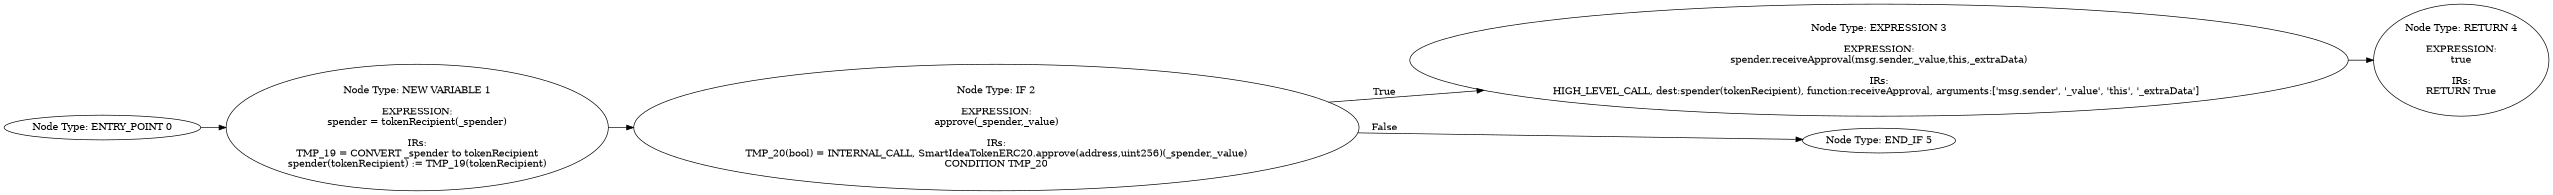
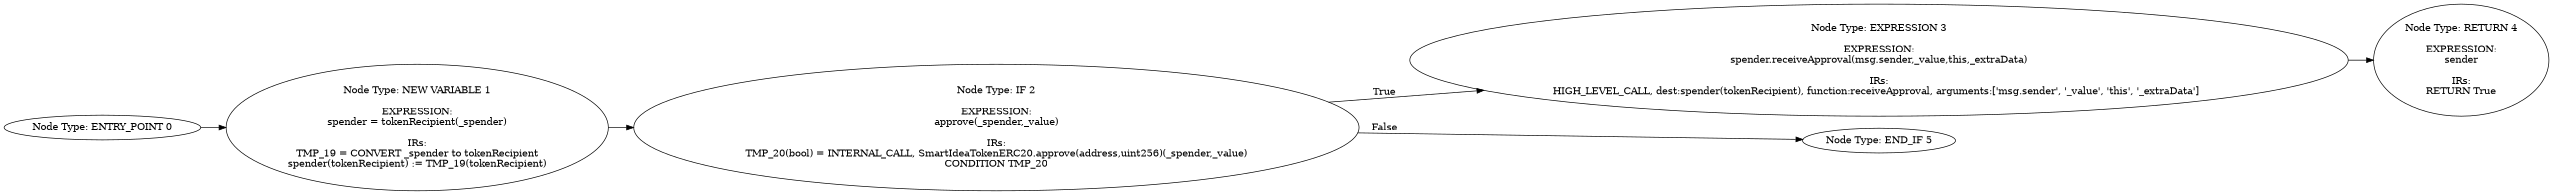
  digraph {
    rankdir=LR
    n1 [label="Node Type: ENTRY_POINT 0\n"]
    n2 [label="Node Type: NEW VARIABLE 1\n\nEXPRESSION:\nspender = tokenRecipient(_spender)\n\nIRs:\nTMP_19 = CONVERT _spender to tokenRecipient\nspender(tokenRecipient) := TMP_19(tokenRecipient)"]
    n3 [label="Node Type: IF 2\n\nEXPRESSION:\napprove(_spender,_value)\n\nIRs:\nTMP_20(bool) = INTERNAL_CALL, SmartIdeaTokenERC20.approve(address,uint256)(_spender,_value)\nCONDITION TMP_20"]
    n4 [label="Node Type: EXPRESSION 3\n\nEXPRESSION:\nspender.receiveApproval(msg.sender,_value,this,_extraData)\n\nIRs:\nHIGH_LEVEL_CALL, dest:spender(tokenRecipient), function:receiveApproval, arguments:['msg.sender', '_value', 'this', '_extraData']  "]
    n5 [label="Node Type: END_IF 5\n"]
-   n6 [label="Node Type: RETURN 4\n\nEXPRESSION:\ntrue\n\nIRs:\nRETURN True"]
+   n6 [label="Node Type: RETURN 4\n\nEXPRESSION:\nsender\n\nIRs:\nRETURN True"]
    n1 -> n2
    n2 -> n3
    n3 -> n4 [label=True]
    n3 -> n5 [label=False]
    n4 -> n6
  }
